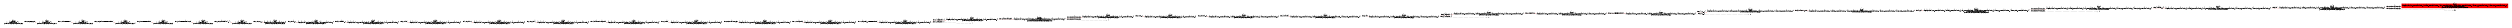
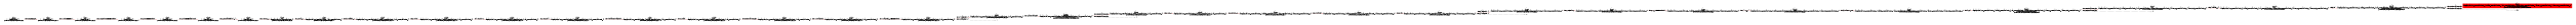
  digraph {
    rankdir=LR
    node [color=white shape=box style=filled]
    edge [color=red]
    n1 [label="0 @ N77\nmain entry\nValueAnalysisState: []\n AutomatonState: AssumptionAutomaton: ARG0\n"]
    n2 [label="2 @ N86\nmain\nValueAnalysisState: []\n AutomatonState: AssumptionAutomaton: ARG102\n"]
    n3 [label="4 @ N87\nmain\nValueAnalysisState: []\n AutomatonState: AssumptionAutomaton: ARG103\n"]
    n4 [label="6 @ N88\nmain\nValueAnalysisState: []\n AutomatonState: AssumptionAutomaton: ARG104\n"]
    n5 [label="8 @ N89\nmain\nValueAnalysisState: []\n AutomatonState: AssumptionAutomaton: ARG105\n"]
    n6 [label="10 @ N90\nmain\nValueAnalysisState: []\n AutomatonState: AssumptionAutomaton: ARG106\n"]
    n7 [label="12 @ N91\nmain\nValueAnalysisState: []\n AutomatonState: AssumptionAutomaton: ARG107\n"]
    n8 [label="14 @ N92\nmain\nValueAnalysisState: [count=NumericValue [number=0]]\n AutomatonState: AssumptionAutomaton: ARG108\n"]
    n9 [label="16 @ N93\nmain\nValueAnalysisState: [count=NumericValue [number=0], start=NumericValue [number=0]]\n AutomatonState: AssumptionAutomaton: ARG109\n"]
    n10 [label="18 @ N94\nmain\nValueAnalysisState: [count=NumericValue [number=0], initialized=NumericValue [number=0], start=NumericValue [number=0]]\n AutomatonState: AssumptionAutomaton: ARG110\n"]
    n11 [label="20 @ N95\nmain\nValueAnalysisState: [count=NumericValue [number=0], initialized=NumericValue [number=0], start=NumericValue [number=0]]\n AutomatonState: AssumptionAutomaton: ARG111\n"]
    n12 [label="22 @ N96\nmain\nValueAnalysisState: [count=NumericValue [number=0], initialized=NumericValue [number=0], start=NumericValue [number=0]]\n AutomatonState: AssumptionAutomaton: ARG112\n"]
    n13 [label="24 @ N97\nmain\nValueAnalysisState: [count=NumericValue [number=0], initialized=NumericValue [number=0], start=NumericValue [number=0]]\n AutomatonState: AssumptionAutomaton: ARG113\n"]
    n14 [label="26 @ N98\nmain\nValueAnalysisState: [count=NumericValue [number=0], initialized=NumericValue [number=0], start=NumericValue [number=0]]\n AutomatonState: AssumptionAutomaton: ARG114\n"]
    n15 [label="28 @ N99\nmain\nValueAnalysisState: [count=NumericValue [number=0], initialized=NumericValue [number=0], start=NumericValue [number=0]]\n AutomatonState: AssumptionAutomaton: ARG115\n"]
    n16 [label="30 @ N78\nmain\nValueAnalysisState: [count=NumericValue [number=0], initialized=NumericValue [number=0], start=NumericValue [number=0]]\n AutomatonState: AssumptionAutomaton: ARG116\n"]
    n17 [label="32 @ N79\nmain\nValueAnalysisState: [count=NumericValue [number=0], initialized=NumericValue [number=0], start=NumericValue [number=0]]\n AutomatonState: AssumptionAutomaton: ARG117\n"]
    n18 [label="34 @ N80\nmain\nValueAnalysisState: [count=NumericValue [number=0], initialized=NumericValue [number=0], start=NumericValue [number=0]]\n AutomatonState: AssumptionAutomaton: ARG118\n"]
    n19 [label="38 @ N81\nmain\nValueAnalysisState: [count=NumericValue [number=0], initialized=NumericValue [number=0], start=NumericValue [number=0]]\n AutomatonState: AssumptionAutomaton: ARG123\n"]
    37
    n21 [label="40 @ N57\nharness entry\nValueAnalysisState: [count=NumericValue [number=0], initialized=NumericValue [number=0], start=NumericValue [number=0]]\n AutomatonState: AssumptionAutomaton: ARG124\n AutomatonState: ControlAutomatonTest: IsAlreadyExploredCall\n"]
    n22 [label="43 @ N58\nharness\nValueAnalysisState: [count=NumericValue [number=0], initialized=NumericValue [number=0], start=NumericValue [number=0]]\n AutomatonState: AssumptionAutomaton: ARG125\n"]
    n23 [label=64]
    n24 [label="67 @ N59\nharness\nValueAnalysisState: [count=NumericValue [number=0], initialized=NumericValue [number=0], start=NumericValue [number=0]]\n AutomatonState: AssumptionAutomaton: ARG126\n"]
    n25 [label="69 @ N60\nharness\nValueAnalysisState: [count=NumericValue [number=0], initialized=NumericValue [number=0], start=NumericValue [number=0], harness::size_b=NumericValue [number=20]]\n AutomatonState: AssumptionAutomaton: ARG127\n"]
    n26 [label="71 @ N61\nharness\nValueAnalysisState: [count=NumericValue [number=0], initialized=NumericValue [number=0], start=NumericValue [number=0], harness::size_b=NumericValue [number=20]]\n AutomatonState: AssumptionAutomaton: ARG128\n"]
    n27 [label="73 @ N62\nharness\nValueAnalysisState: [count=NumericValue [number=0], initialized=NumericValue [number=0], start=NumericValue [number=0], harness::size_b=NumericValue [number=20]]\n AutomatonState: AssumptionAutomaton: ARG557\n"]
    n28 [label="76 @ N63\nharness\nValueAnalysisState: [count=NumericValue [number=0], initialized=NumericValue [number=0], start=NumericValue [number=0], harness::size_b=NumericValue [number=20]]\n AutomatonState: AssumptionAutomaton: ARG558\n"]
    77
    n30 [label="85 @ N65\nharness\nValueAnalysisState: [count=NumericValue [number=0], initialized=NumericValue [number=0], start=NumericValue [number=0], harness::size_b=NumericValue [number=20]]\n AutomatonState: AssumptionAutomaton: ARG562\n"]
    n31 [label="87 @ N66\nharness\nValueAnalysisState: [count=NumericValue [number=0], initialized=NumericValue [number=0], start=NumericValue [number=0], harness::size_b=NumericValue [number=20]]\n AutomatonState: AssumptionAutomaton: ARG563\n"]
    n32 [label="91 @ N69\nharness\nValueAnalysisState: [count=NumericValue [number=0], initialized=NumericValue [number=0], start=NumericValue [number=0], harness::op=NumericValue [number=1], harness::size_b=NumericValue [number=20]]\n AutomatonState: AssumptionAutomaton: ARG565\n"]
-   90
    n34 [label="93 @ N74\nharness\nValueAnalysisState: [count=NumericValue [number=0], initialized=NumericValue [number=0], start=NumericValue [number=0], harness::old_count=NumericValue [number=0], harness::op=NumericValue [number=1], harness::size_b=NumericValue [number=20]]\n AutomatonState: AssumptionAutomaton: ARG566\n"]
    n35 [label="95 @ N40\npop entry\nValueAnalysisState: [count=NumericValue [number=0], initialized=NumericValue [number=0], start=NumericValue [number=0], harness::old_count=NumericValue [number=0], harness::op=NumericValue [number=1], harness::size_b=NumericValue [number=20]]\n AutomatonState: AssumptionAutomaton: ARG567\n AutomatonState: ControlAutomatonTest: IsAlreadyExploredCall\n"]
    n36 [label="98 @ N41\npop\nValueAnalysisState: [count=NumericValue [number=0], initialized=NumericValue [number=0], start=NumericValue [number=0], harness::old_count=NumericValue [number=0], harness::op=NumericValue [number=1], harness::size_b=NumericValue [number=20]]\n AutomatonState: AssumptionAutomaton: ARG568\n"]
    99
    n38 [label="133 @ N43\npop\nValueAnalysisState: [count=NumericValue [number=0], initialized=NumericValue [number=0], start=NumericValue [number=0], harness::old_count=NumericValue [number=0], harness::op=NumericValue [number=1], harness::size_b=NumericValue [number=20]]\n AutomatonState: AssumptionAutomaton: ARG569\n"]
    n39 [label="135 @ N9\ninit entry\nValueAnalysisState: [count=NumericValue [number=0], initialized=NumericValue [number=0], start=NumericValue [number=0], harness::old_count=NumericValue [number=0], harness::op=NumericValue [number=1], harness::size_b=NumericValue [number=20]]\n AutomatonState: AssumptionAutomaton: ARG571\n AutomatonState: ControlAutomatonTest: IsAlreadyExploredCall\n"]
    n40 [fillcolor=red label="139 @ N10\ninit\nValueAnalysisState: [count=NumericValue [number=0], initialized=NumericValue [number=0], start=NumericValue [number=0], harness::old_count=NumericValue [number=0], harness::op=NumericValue [number=1], harness::size_b=NumericValue [number=20]]\n AutomatonState: AssumptionAutomaton: ARG572\n AutomatonState: ControlAutomatonTest: _predefinedState_ERROR\n"]
    138
    n1 -> n2 [label="Line 0: INIT GLOBAL VARS"]
    n2 -> n3 [label="Line 11: void __VERIFIER_error();"]
    n3 -> n4 [label="Line 12: unsigned int __VERIFIER_nondet_uint();"]
    n4 -> n5 [label="Line 13: int __VERIFIER_nondet_int();"]
    n5 -> n6 [label="Line 15: void __VERIFIER_assert(int cond);"]
    n6 -> n7 [label="Line 26: int circular_buffer[1000] = {  };"]
    n7 -> n8 [label="Line 27: int count = 0;"]
    n8 -> n9 [label="Line 28: int start = 0;"]
    n9 -> n10 [label="Line 29: int initialized = 0;"]
    n10 -> n11 [label="Line 31: void init();"]
    n11 -> n12 [label="Line 41: int push(int x);"]
    n12 -> n13 [label="Line 61: int pop(int *a);"]
    n13 -> n14 [label="Line 79: void harness(int total_pushed);"]
    n14 -> n15 [label="Line 108: int main();"]
    n15 -> n16 [label="Line 0: Function start dummy edge"]
    n16 -> n17 [label="Line 111: int total_pushed;"]
    n17 -> n18 [label="Line 111: total_pushed = __VERIFIER_nondet_int();"]
    n18 -> n19 [label="Line 112: [!(total_pushed < 0)]"]
    n18 -> 37 [label="Line 112: [total_pushed < 0]" color=""]
    n19 -> n21 [label="Line 115: harness(total_pushed)"]
    n21 -> n22 [label="Line 0: Function start dummy edge"]
    n21 -> n23 [label="Line 0: Function start dummy edge" color=""]
    n22 -> n24 [label="Line 81: count = 0;"]
    n24 -> n25 [label="Line 83: int size_b = 20;"]
    n25 -> n26 [label="Line 84: int b[size_b];"]
    n26 -> n27 [label="Line 85: while"]
    n27 -> n28 [label="Line 85: [total_pushed > 0]"]
    n27 -> 77 [label="Line 85: [!(total_pushed > 0)]" color=""]
    n28 -> n30 [label="Line 86: unsigned int op;"]
    n30 -> n31 [label="Line 86: op = __VERIFIER_nondet_uint();"]
    n31 -> n32 [label="Line 87: [!(op == 0)]"]
-   n31 -> 90 [label="Line 87: [op == 0]" color=""]
    n32 -> n34 [label="Line 96: int old_count = count;"]
    n34 -> n35 [label="Line 97: pop(b)"]
    n35 -> n36 [label="Line 0: Function start dummy edge"]
    n35 -> 99 [label="Line 0: Function start dummy edge" color=""]
    n36 -> n38 [label="Line 62: [initialized == 0]"]
    n38 -> n39 [label="Line 63: init()"]
    n39 -> n40 [label="Line 0: Function start dummy edge"]
    n39 -> 138 [label="Line 0: Function start dummy edge" color=""]
  }
